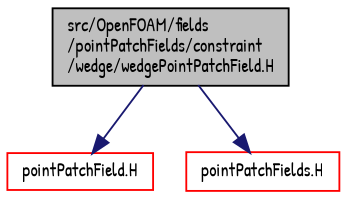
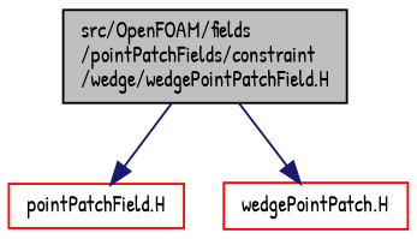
  digraph {
    fontname="Patrick Hand"
    node [color=red fontname="Patrick Hand" fontsize=10 shape=record]
    edge [color=midnightblue fontname="Patrick Hand" fontsize=10 labelfontname=Helvetica labelfontsize=10 style=solid]
    n1 [color=black fillcolor=grey75 fontcolor=black height=0.2 label="src/OpenFOAM/fields\l/pointPatchFields/constraint\l/wedge/wedgePointPatchField.H" style=filled width=0.4]
    n2 [height=0.2 label="pointPatchField.H" width=0.4]
-   n3 [height=0.2 label="pointPatchFields.H" width=0.4]
+   n3 [height=0.2 label="wedgePointPatch.H" width=0.4]
    n1 -> n2
    n1 -> n3
  }
